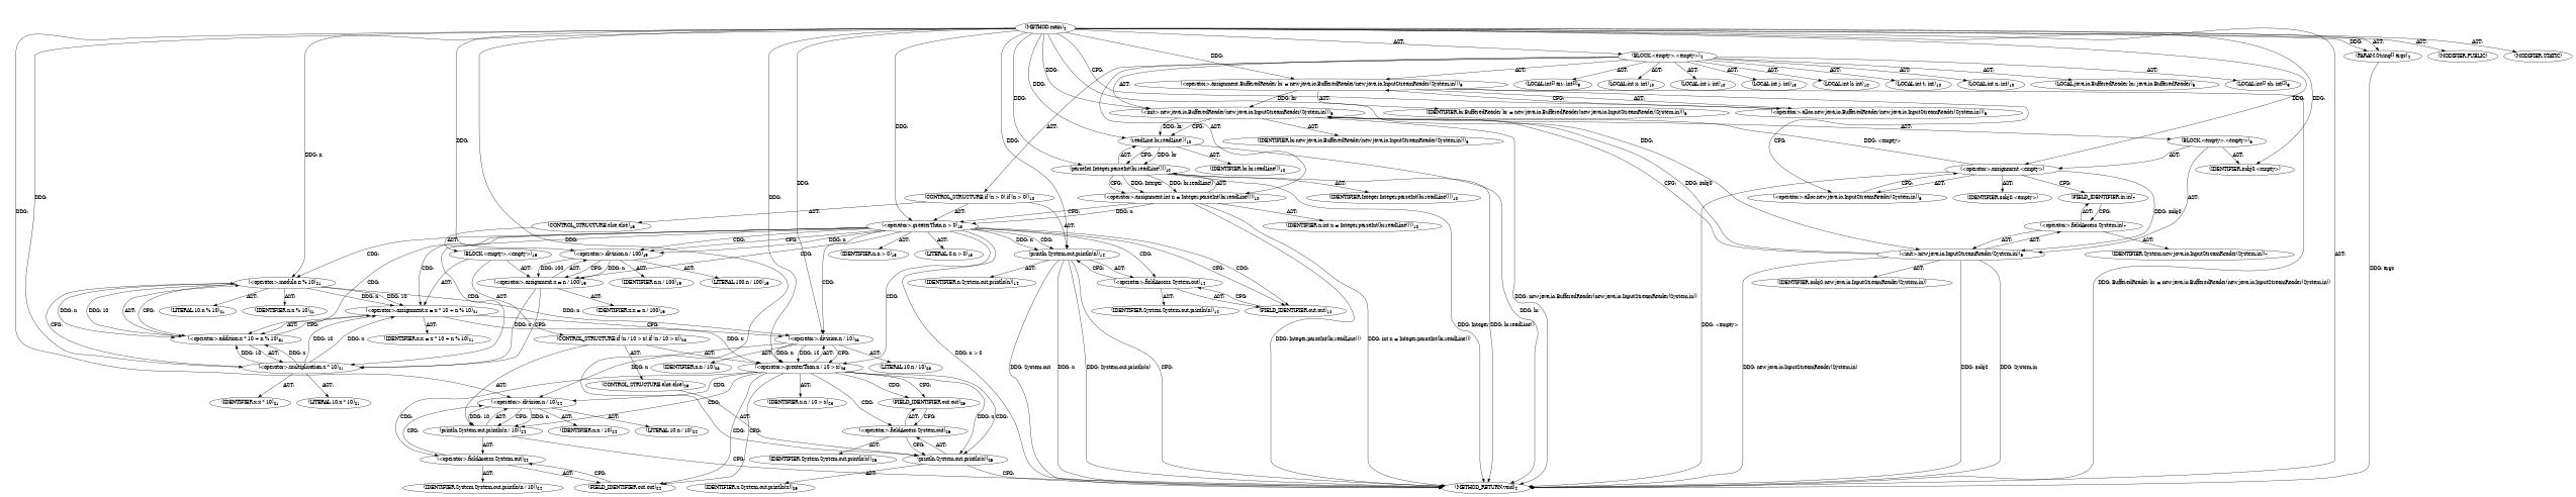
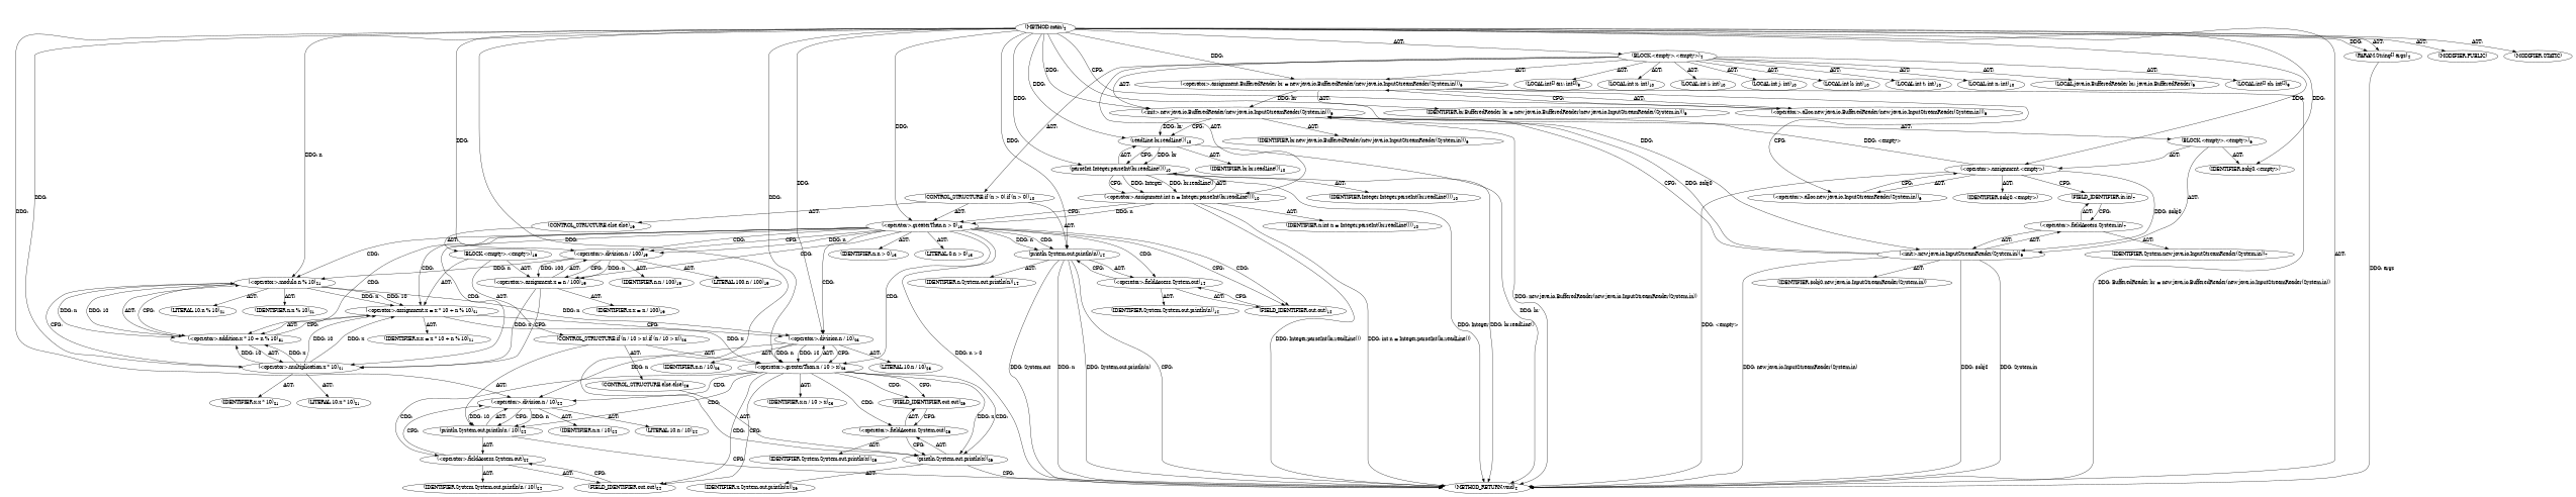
  digraph {
    n1 [label=<(METHOD,main)<SUB>4</SUB>>]
    n2 [label=<(PARAM,String[] args)<SUB>4</SUB>>]
    n3 [label=<(BLOCK,&lt;empty&gt;,&lt;empty&gt;)<SUB>4</SUB>>]
    n4 [label=<(&lt;operator&gt;.assignment,BufferedReader br = new java.io.BufferedReader(new java.io.InputStreamReader(System.in)))<SUB>6</SUB>>]
    n5 [label=<(&lt;operator&gt;.alloc,new java.io.BufferedReader(new java.io.InputStreamReader(System.in)))<SUB>6</SUB>>]
    n6 [label=<(&lt;init&gt;,new java.io.BufferedReader(new java.io.InputStreamReader(System.in)))<SUB>6</SUB>>]
    n7 [label=<(&lt;operator&gt;.assignment,&lt;empty&gt;)>]
    n8 [label=<(&lt;init&gt;,new java.io.InputStreamReader(System.in))<SUB>6</SUB>>]
    n9 [label=<(IDENTIFIER,$obj0,&lt;empty&gt;)>]
    n10 [label=<(parseInt,Integer.parseInt(br.readLine()))<SUB>10</SUB>>]
    n11 [label=<(readLine,br.readLine())<SUB>10</SUB>>]
    n12 [label=<(&lt;operator&gt;.greaterThan,n &gt; 0)<SUB>13</SUB>>]
    n13 [label=<(println,System.out.println(n))<SUB>14</SUB>>]
    n14 [label=<(&lt;operator&gt;.division,n / 100)<SUB>19</SUB>>]
    n15 [label=<(&lt;operator&gt;.multiplication,x * 10)<SUB>21</SUB>>]
    n16 [label=<(&lt;operator&gt;.modulo,n % 10)<SUB>21</SUB>>]
    n17 [label=<(&lt;operator&gt;.greaterThan,n / 10 &gt; x)<SUB>23</SUB>>]
    n18 [label=<(&lt;operator&gt;.division,n / 10)<SUB>23</SUB>>]
    n19 [label=<(&lt;operator&gt;.division,n / 10)<SUB>24</SUB>>]
    n20 [label=<(println,System.out.println(x))<SUB>26</SUB>>]
    n21 [label=<(MODIFIER,PUBLIC)>]
    n22 [label=<(MODIFIER,STATIC)>]
    n23 [label=<(METHOD_RETURN,void)<SUB>4</SUB>>]
    n24 [label=<(LOCAL,java.io.BufferedReader br: java.io.BufferedReader)<SUB>6</SUB>>]
    n25 [label=<(LOCAL,int[] ch: int[])<SUB>9</SUB>>]
    n26 [label=<(LOCAL,int[] arr: int[])<SUB>9</SUB>>]
    n27 [label=<(LOCAL,int x: int)<SUB>10</SUB>>]
    n28 [label=<(LOCAL,int i: int)<SUB>10</SUB>>]
-   n29 [label=<(LOCAL,int j: int)<SUB>18</SUB>>]
+   n29 [label=<(LOCAL,int j: int)<SUB>10</SUB>>]
    n30 [label=<(LOCAL,int k: int)<SUB>10</SUB>>]
    n31 [label=<(LOCAL,int t: int)<SUB>10</SUB>>]
    n32 [label=<(LOCAL,int n: int)<SUB>10</SUB>>]
    n33 [label=<(&lt;operator&gt;.assignment,int n = Integer.parseInt(br.readLine()))<SUB>10</SUB>>]
    n34 [label=<(CONTROL_STRUCTURE,if (n &gt; 0),if (n &gt; 0))<SUB>10</SUB>>]
    n35 [label=<(IDENTIFIER,br,BufferedReader br = new java.io.BufferedReader(new java.io.InputStreamReader(System.in)))<SUB>6</SUB>>]
    n36 [label=<(&lt;operator&gt;.alloc,new java.io.InputStreamReader(System.in))<SUB>6</SUB>>]
    n37 [label=<(IDENTIFIER,br,new java.io.BufferedReader(new java.io.InputStreamReader(System.in)))<SUB>6</SUB>>]
    n38 [label=<(BLOCK,&lt;empty&gt;,&lt;empty&gt;)<SUB>6</SUB>>]
    n39 [label=<(IDENTIFIER,$obj0,&lt;empty&gt;)>]
    n40 [label=<(FIELD_IDENTIFIER,in,in)<SUB>7</SUB>>]
    n41 [label=<(IDENTIFIER,$obj0,new java.io.InputStreamReader(System.in))>]
    n42 [label=<(&lt;operator&gt;.fieldAccess,System.in)<SUB>7</SUB>>]
    n43 [label=<(IDENTIFIER,Integer,Integer.parseInt(br.readLine()))<SUB>10</SUB>>]
    n44 [label=<(IDENTIFIER,br,br.readLine())<SUB>10</SUB>>]
    n45 [label=<(IDENTIFIER,n,n &gt; 0)<SUB>13</SUB>>]
    n46 [label=<(LITERAL,0,n &gt; 0)<SUB>13</SUB>>]
    n47 [label=<(&lt;operator&gt;.fieldAccess,System.out)<SUB>14</SUB>>]
    n48 [label=<(FIELD_IDENTIFIER,out,out)<SUB>14</SUB>>]
    n49 [label=<(&lt;operator&gt;.assignment,x = n / 100)<SUB>19</SUB>>]
    n50 [label=<(&lt;operator&gt;.assignment,x = x * 10 + n % 10)<SUB>21</SUB>>]
    n51 [label=<(&lt;operator&gt;.addition,x * 10 + n % 10)<SUB>81</SUB>>]
    n52 [label=<(IDENTIFIER,n,System.out.println(n))<SUB>14</SUB>>]
    n53 [label=<(IDENTIFIER,n,n / 100)<SUB>19</SUB>>]
    n54 [label=<(LITERAL,100,n / 100)<SUB>19</SUB>>]
    n55 [label=<(IDENTIFIER,x,x * 10)<SUB>21</SUB>>]
    n56 [label=<(LITERAL,10,x * 10)<SUB>21</SUB>>]
    n57 [label=<(IDENTIFIER,n,n % 10)<SUB>21</SUB>>]
    n58 [label=<(LITERAL,10,n % 10)<SUB>21</SUB>>]
    n59 [label=<(println,System.out.println(n / 10))<SUB>24</SUB>>]
    n60 [label=<(IDENTIFIER,x,n / 10 &gt; x)<SUB>23</SUB>>]
    n61 [label=<(&lt;operator&gt;.fieldAccess,System.out)<SUB>24</SUB>>]
    n62 [label=<(FIELD_IDENTIFIER,out,out)<SUB>24</SUB>>]
    n63 [label=<(&lt;operator&gt;.fieldAccess,System.out)<SUB>26</SUB>>]
    n64 [label=<(FIELD_IDENTIFIER,out,out)<SUB>26</SUB>>]
    n65 [label=<(IDENTIFIER,n,n / 10)<SUB>23</SUB>>]
    n66 [label=<(LITERAL,10,n / 10)<SUB>23</SUB>>]
    n67 [label=<(IDENTIFIER,n,n / 10)<SUB>24</SUB>>]
    n68 [label=<(LITERAL,10,n / 10)<SUB>24</SUB>>]
    n69 [label=<(IDENTIFIER,x,System.out.println(x))<SUB>26</SUB>>]
    n70 [label=<(IDENTIFIER,n,int n = Integer.parseInt(br.readLine()))<SUB>10</SUB>>]
    n71 [label=<(CONTROL_STRUCTURE,else,else)<SUB>16</SUB>>]
    n72 [label=<(IDENTIFIER,System,new java.io.InputStreamReader(System.in))<SUB>7</SUB>>]
    n73 [label=<(BLOCK,&lt;empty&gt;,&lt;empty&gt;)<SUB>16</SUB>>]
    n74 [label=<(IDENTIFIER,System,System.out.println(n))<SUB>14</SUB>>]
    n75 [label=<(IDENTIFIER,x,x = n / 100)<SUB>19</SUB>>]
    n76 [label=<(IDENTIFIER,x,x = x * 10 + n % 10)<SUB>21</SUB>>]
    n77 [label=<(CONTROL_STRUCTURE,if (n / 10 &gt; x),if (n / 10 &gt; x))<SUB>23</SUB>>]
    n78 [label=<(CONTROL_STRUCTURE,else,else)<SUB>26</SUB>>]
    n79 [label=<(IDENTIFIER,System,System.out.println(n / 10))<SUB>24</SUB>>]
    n80 [label=<(IDENTIFIER,System,System.out.println(x))<SUB>26</SUB>>]
    n1 -> n2 [label="AST: "]
    n1 -> n2 [label="DDG: "]
    n1 -> n3 [label="AST: "]
    n1 -> n4 [label="DDG: "]
    n1 -> n5 [label="CFG: "]
    n1 -> n6 [label="DDG: "]
    n1 -> n7 [label="DDG: "]
    n1 -> n8 [label="DDG: "]
    n1 -> n9 [label="DDG: "]
    n1 -> n10 [label="DDG: "]
    n1 -> n11 [label="DDG: "]
    n1 -> n12 [label="DDG: "]
    n1 -> n13 [label="DDG: "]
    n1 -> n14 [label="DDG: "]
    n1 -> n15 [label="DDG: "]
    n1 -> n16 [label="DDG: n"]
    n1 -> n17 [label="DDG: "]
    n1 -> n18 [label="DDG: "]
    n1 -> n19 [label="DDG: "]
    n1 -> n20 [label="DDG: "]
    n1 -> n21 [label="AST: "]
    n1 -> n22 [label="AST: "]
    n1 -> n23 [label="AST: "]
    n2 -> n23 [label="DDG: args"]
    n3 -> n4 [label="AST: "]
    n3 -> n6 [label="AST: "]
    n3 -> n24 [label="AST: "]
    n3 -> n25 [label="AST: "]
    n3 -> n26 [label="AST: "]
    n3 -> n27 [label="AST: "]
    n3 -> n28 [label="AST: "]
    n3 -> n29 [label="AST: "]
    n3 -> n30 [label="AST: "]
    n3 -> n31 [label="AST: "]
    n3 -> n32 [label="AST: "]
    n3 -> n33 [label="AST: "]
    n3 -> n34 [label="AST: "]
    n4 -> n5 [label="AST: "]
    n4 -> n6 [label="DDG: br"]
    n4 -> n23 [label="DDG: BufferedReader br = new java.io.BufferedReader(new java.io.InputStreamReader(System.in))"]
    n4 -> n35 [label="AST: "]
    n4 -> n36 [label="CFG: "]
    n5 -> n4 [label="CFG: "]
    n6 -> n11 [label="CFG: "]
    n6 -> n11 [label="DDG: br"]
    n6 -> n23 [label="DDG: new java.io.BufferedReader(new java.io.InputStreamReader(System.in))"]
    n6 -> n37 [label="AST: "]
    n6 -> n38 [label="AST: "]
    n7 -> n6 [label="DDG: &lt;empty&gt;"]
    n7 -> n8 [label="DDG: $obj0"]
    n7 -> n23 [label="DDG: &lt;empty&gt;"]
    n7 -> n36 [label="AST: "]
    n7 -> n39 [label="AST: "]
    n7 -> n40 [label="CFG: "]
    n8 -> n6 [label="CFG: "]
    n8 -> n6 [label="DDG: $obj0"]
    n8 -> n23 [label="DDG: $obj0"]
    n8 -> n23 [label="DDG: System.in"]
    n8 -> n23 [label="DDG: new java.io.InputStreamReader(System.in)"]
    n8 -> n41 [label="AST: "]
    n8 -> n42 [label="AST: "]
    n10 -> n11 [label="AST: "]
    n10 -> n23 [label="DDG: br.readLine()"]
    n10 -> n23 [label="DDG: Integer"]
    n10 -> n33 [label="CFG: "]
    n10 -> n33 [label="DDG: Integer"]
    n10 -> n33 [label="DDG: br.readLine()"]
    n10 -> n43 [label="AST: "]
    n11 -> n10 [label="CFG: "]
    n11 -> n10 [label="DDG: br"]
    n11 -> n23 [label="DDG: br"]
    n11 -> n44 [label="AST: "]
    n12 -> n13 [label="DDG: n"]
    n12 -> n13 [label="CDG: "]
    n12 -> n14 [label="CFG: "]
    n12 -> n14 [label="DDG: n"]
    n12 -> n14 [label="CDG: "]
    n12 -> n15 [label="CDG: "]
    n12 -> n16 [label="CDG: "]
    n12 -> n17 [label="CDG: "]
    n12 -> n18 [label="CDG: "]
    n12 -> n23 [label="DDG: n &gt; 0"]
    n12 -> n45 [label="AST: "]
    n12 -> n46 [label="AST: "]
    n12 -> n47 [label="CDG: "]
    n12 -> n48 [label="CFG: "]
    n12 -> n48 [label="CDG: "]
    n12 -> n49 [label="CDG: "]
    n12 -> n50 [label="CDG: "]
    n12 -> n51 [label="CDG: "]
    n13 -> n23 [label="CFG: "]
    n13 -> n23 [label="DDG: System.out"]
    n13 -> n23 [label="DDG: n"]
    n13 -> n23 [label="DDG: System.out.println(n)"]
    n13 -> n47 [label="AST: "]
    n13 -> n52 [label="AST: "]
+   n14 -> n16 [label="DDG: n"]
    n14 -> n49 [label="CFG: "]
    n14 -> n49 [label="DDG: n"]
    n14 -> n49 [label="DDG: 100"]
    n14 -> n53 [label="AST: "]
    n14 -> n54 [label="AST: "]
    n15 -> n16 [label="CFG: "]
    n15 -> n50 [label="DDG: x"]
    n15 -> n50 [label="DDG: 10"]
    n15 -> n51 [label="DDG: x"]
    n15 -> n51 [label="DDG: 10"]
    n15 -> n55 [label="AST: "]
    n15 -> n56 [label="AST: "]
    n16 -> n18 [label="DDG: n"]
    n16 -> n50 [label="DDG: n"]
    n16 -> n50 [label="DDG: 10"]
    n16 -> n51 [label="CFG: "]
    n16 -> n51 [label="DDG: n"]
    n16 -> n51 [label="DDG: 10"]
    n16 -> n57 [label="AST: "]
    n16 -> n58 [label="AST: "]
    n17 -> n18 [label="AST: "]
    n17 -> n19 [label="CDG: "]
    n17 -> n20 [label="DDG: x"]
    n17 -> n20 [label="CDG: "]
    n17 -> n59 [label="CDG: "]
    n17 -> n60 [label="AST: "]
    n17 -> n61 [label="CDG: "]
    n17 -> n62 [label="CFG: "]
    n17 -> n62 [label="CDG: "]
    n17 -> n63 [label="CDG: "]
    n17 -> n64 [label="CFG: "]
    n17 -> n64 [label="CDG: "]
    n18 -> n17 [label="CFG: "]
    n18 -> n17 [label="DDG: n"]
    n18 -> n17 [label="DDG: 10"]
    n18 -> n19 [label="DDG: n"]
    n18 -> n65 [label="AST: "]
    n18 -> n66 [label="AST: "]
    n19 -> n59 [label="CFG: "]
    n19 -> n59 [label="DDG: n"]
    n19 -> n59 [label="DDG: 10"]
    n19 -> n67 [label="AST: "]
    n19 -> n68 [label="AST: "]
    n20 -> n23 [label="CFG: "]
    n20 -> n63 [label="AST: "]
    n20 -> n69 [label="AST: "]
    n33 -> n10 [label="AST: "]
    n33 -> n12 [label="CFG: "]
    n33 -> n12 [label="DDG: n"]
    n33 -> n23 [label="DDG: Integer.parseInt(br.readLine())"]
    n33 -> n23 [label="DDG: int n = Integer.parseInt(br.readLine())"]
    n33 -> n70 [label="AST: "]
    n34 -> n12 [label="AST: "]
    n34 -> n13 [label="AST: "]
    n34 -> n71 [label="AST: "]
    n36 -> n7 [label="CFG: "]
    n38 -> n7 [label="AST: "]
    n38 -> n8 [label="AST: "]
    n38 -> n9 [label="AST: "]
    n40 -> n42 [label="CFG: "]
    n42 -> n8 [label="AST: "]
    n42 -> n40 [label="AST: "]
    n42 -> n72 [label="AST: "]
    n47 -> n13 [label="CFG: "]
    n47 -> n48 [label="AST: "]
    n47 -> n74 [label="AST: "]
    n48 -> n47 [label="CFG: "]
    n49 -> n14 [label="AST: "]
    n49 -> n15 [label="CFG: "]
    n49 -> n15 [label="DDG: x"]
    n49 -> n75 [label="AST: "]
    n50 -> n17 [label="DDG: x"]
    n50 -> n18 [label="CFG: "]
    n50 -> n51 [label="AST: "]
    n50 -> n76 [label="AST: "]
    n51 -> n15 [label="AST: "]
    n51 -> n16 [label="AST: "]
    n51 -> n50 [label="CFG: "]
    n59 -> n19 [label="AST: "]
    n59 -> n23 [label="CFG: "]
    n59 -> n61 [label="AST: "]
    n61 -> n19 [label="CFG: "]
    n61 -> n62 [label="AST: "]
    n61 -> n79 [label="AST: "]
    n62 -> n61 [label="CFG: "]
    n63 -> n20 [label="CFG: "]
    n63 -> n64 [label="AST: "]
    n63 -> n80 [label="AST: "]
    n64 -> n63 [label="CFG: "]
    n71 -> n73 [label="AST: "]
    n73 -> n49 [label="AST: "]
    n73 -> n50 [label="AST: "]
    n73 -> n77 [label="AST: "]
    n77 -> n17 [label="AST: "]
    n77 -> n59 [label="AST: "]
    n77 -> n78 [label="AST: "]
    n78 -> n20 [label="AST: "]
  }
